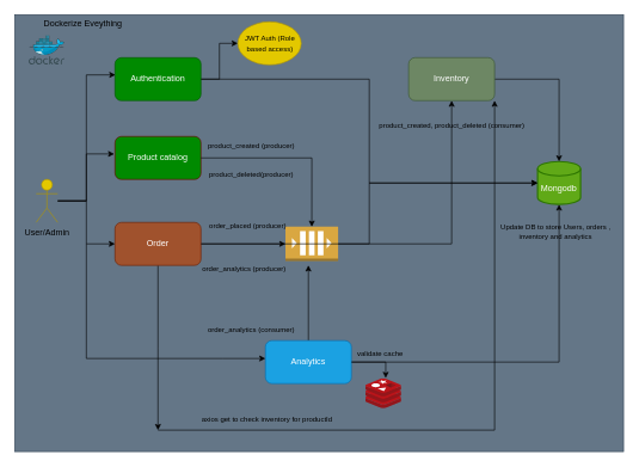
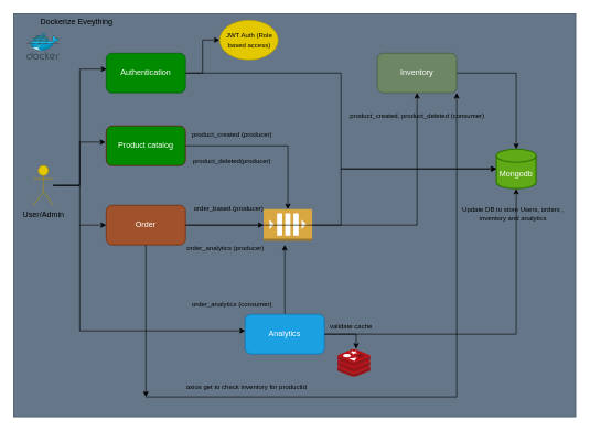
  <mxCell id="0" />
  <mxCell id="1" parent="0" />
  <mxCell id="2" value="" style="rounded=0;whiteSpace=wrap;html=1;fillColor=#647687;strokeColor=#314354;fontColor=#ffffff;" vertex="1" parent="1"><mxGeometry x="20" y="20" width="850" height="610" as="geometry" /></mxCell>
  <mxCell id="3" style="edgeStyle=orthogonalEdgeStyle;rounded=0;orthogonalLoop=1;jettySize=auto;html=1;" edge="1" parent="1" source="4" target="10"><mxGeometry relative="1" as="geometry"><Array as="points"><mxPoint x="120" y="280" /><mxPoint x="120" y="340" /></Array></mxGeometry></mxCell>
  <mxCell id="4" value="User/Admin&lt;div&gt;&lt;br&gt;&lt;/div&gt;" style="shape=umlActor;verticalLabelPosition=bottom;verticalAlign=top;html=1;outlineConnect=0;fillColor=#e3c800;fontColor=#000000;strokeColor=#B09500;" vertex="1" parent="1"><mxGeometry x="50" y="250" width="30" height="60" as="geometry" /></mxCell>
  <mxCell id="5" style="edgeStyle=orthogonalEdgeStyle;rounded=0;orthogonalLoop=1;jettySize=auto;html=1;" edge="1" parent="1" source="6" target="35"><mxGeometry relative="1" as="geometry" /></mxCell>
  <mxCell id="6" value="Authentication" style="rounded=1;whiteSpace=wrap;html=1;fillColor=#008a00;fontColor=#ffffff;strokeColor=#005700;" vertex="1" parent="1"><mxGeometry x="160" y="80" width="120" height="60" as="geometry" /></mxCell>
  <mxCell id="7" value="Product catalog" style="rounded=1;whiteSpace=wrap;html=1;fillColor=#008a00;fontColor=#ffffff;strokeColor=#6F0000;" vertex="1" parent="1"><mxGeometry x="160" y="190" width="120" height="60" as="geometry" /></mxCell>
  <mxCell id="8" style="edgeStyle=orthogonalEdgeStyle;rounded=0;orthogonalLoop=1;jettySize=auto;html=1;" edge="1" parent="1" source="10" target="16"><mxGeometry relative="1" as="geometry" /></mxCell>
  <mxCell id="9" style="edgeStyle=orthogonalEdgeStyle;rounded=0;orthogonalLoop=1;jettySize=auto;html=1;" edge="1" parent="1" source="10"><mxGeometry relative="1" as="geometry"><mxPoint x="220" y="600" as="targetPoint" /></mxGeometry></mxCell>
  <mxCell id="10" value="Order" style="rounded=1;whiteSpace=wrap;html=1;fillColor=#a0522d;fontColor=#ffffff;strokeColor=#6D1F00;" vertex="1" parent="1"><mxGeometry x="160" y="310" width="120" height="60" as="geometry" /></mxCell>
  <mxCell id="11" style="edgeStyle=orthogonalEdgeStyle;rounded=0;orthogonalLoop=1;jettySize=auto;html=1;" edge="1" parent="1" source="14"><mxGeometry relative="1" as="geometry"><mxPoint x="430" y="370" as="targetPoint" /></mxGeometry></mxCell>
  <mxCell id="12" style="edgeStyle=orthogonalEdgeStyle;rounded=0;orthogonalLoop=1;jettySize=auto;html=1;" edge="1" parent="1" target="14"><mxGeometry relative="1" as="geometry"><mxPoint x="120" y="500" as="sourcePoint" /><Array as="points"><mxPoint x="310" y="500" /><mxPoint x="310" y="500" /></Array></mxGeometry></mxCell>
  <mxCell id="13" style="edgeStyle=orthogonalEdgeStyle;rounded=0;orthogonalLoop=1;jettySize=auto;html=1;" edge="1" parent="1" source="14" target="36"><mxGeometry relative="1" as="geometry" /></mxCell>
  <mxCell id="14" value="Analytics" style="rounded=1;whiteSpace=wrap;html=1;fillColor=#1ba1e2;fontColor=#ffffff;strokeColor=#006EAF;" vertex="1" parent="1"><mxGeometry x="370" y="475" width="120" height="60" as="geometry" /></mxCell>
  <mxCell id="15" style="edgeStyle=orthogonalEdgeStyle;rounded=0;orthogonalLoop=1;jettySize=auto;html=1;entryX=0.5;entryY=1;entryDx=0;entryDy=0;" edge="1" parent="1" source="16" target="24"><mxGeometry relative="1" as="geometry" /></mxCell>
  <mxCell id="16" value="" style="outlineConnect=0;dashed=0;verticalLabelPosition=bottom;verticalAlign=top;align=center;html=1;shape=mxgraph.aws3.queue;fillColor=#D9A741;gradientColor=none;" vertex="1" parent="1"><mxGeometry x="398" y="316" width="73.5" height="48" as="geometry" /></mxCell>
- <mxCell id="17" value="&lt;font style=&quot;font-size: 10px;&quot;&gt;order_placed (producer)&lt;/font&gt;" style="text;html=1;align=center;verticalAlign=middle;resizable=0;points=[];autosize=1;strokeColor=none;fillColor=none;" vertex="1" parent="1"><mxGeometry x="280" y="300" width="130" height="30" as="geometry" /></mxCell>
+ <mxCell id="17" value="&lt;font style=&quot;font-size: 10px;&quot;&gt;order_based (producer)&lt;/font&gt;" style="text;html=1;align=center;verticalAlign=middle;resizable=0;points=[];autosize=1;strokeColor=none;fillColor=none;" vertex="1" parent="1"><mxGeometry x="280" y="300" width="130" height="30" as="geometry" /></mxCell>
  <mxCell id="18" value="order_analytics (consumer)" style="text;html=1;align=center;verticalAlign=middle;resizable=0;points=[];autosize=1;strokeColor=none;fillColor=none;fontSize=10;" vertex="1" parent="1"><mxGeometry x="280" y="445" width="140" height="30" as="geometry" /></mxCell>
  <mxCell id="19" value="&lt;font style=&quot;font-size: 10px;&quot;&gt;order_analytics (producer)&lt;/font&gt;" style="text;html=1;align=center;verticalAlign=middle;resizable=0;points=[];autosize=1;strokeColor=none;fillColor=none;" vertex="1" parent="1"><mxGeometry x="270" y="360" width="140" height="30" as="geometry" /></mxCell>
  <mxCell id="20" style="edgeStyle=orthogonalEdgeStyle;rounded=0;orthogonalLoop=1;jettySize=auto;html=1;entryX=0.5;entryY=0;entryDx=0;entryDy=0;entryPerimeter=0;" edge="1" parent="1" source="7" target="16"><mxGeometry relative="1" as="geometry" /></mxCell>
  <mxCell id="21" value="&lt;font style=&quot;font-size: 10px;&quot;&gt;product_created (producer)&lt;/font&gt;" style="text;html=1;align=center;verticalAlign=middle;resizable=0;points=[];autosize=1;strokeColor=none;fillColor=none;" vertex="1" parent="1"><mxGeometry x="280" y="188" width="140" height="30" as="geometry" /></mxCell>
  <mxCell id="22" value="&lt;font style=&quot;font-size: 10px;&quot;&gt;product_deleted(producer)&lt;/font&gt;" style="text;html=1;align=center;verticalAlign=middle;resizable=0;points=[];autosize=1;strokeColor=none;fillColor=none;" vertex="1" parent="1"><mxGeometry x="280" y="228" width="140" height="30" as="geometry" /></mxCell>
  <mxCell id="23" style="edgeStyle=orthogonalEdgeStyle;rounded=0;orthogonalLoop=1;jettySize=auto;html=1;" edge="1" parent="1" source="24" target="36"><mxGeometry relative="1" as="geometry" /></mxCell>
  <mxCell id="24" value="Inventory" style="rounded=1;whiteSpace=wrap;html=1;fillColor=#6d8764;fontColor=#ffffff;strokeColor=#3A5431;" vertex="1" parent="1"><mxGeometry x="570" y="80" width="120" height="60" as="geometry" /></mxCell>
  <mxCell id="25" value="" style="endArrow=none;html=1;rounded=0;" edge="1" parent="1"><mxGeometry width="50" height="50" relative="1" as="geometry"><mxPoint x="220" y="600" as="sourcePoint" /><mxPoint x="690" y="600" as="targetPoint" /></mxGeometry></mxCell>
  <mxCell id="26" style="edgeStyle=orthogonalEdgeStyle;rounded=0;orthogonalLoop=1;jettySize=auto;html=1;" edge="1" parent="1" target="24"><mxGeometry relative="1" as="geometry"><mxPoint x="690" y="600" as="sourcePoint" /><Array as="points"><mxPoint x="690" y="600" /></Array></mxGeometry></mxCell>
  <mxCell id="27" value="&lt;font style=&quot;font-size: 10px;&quot;&gt;axios get to check inventory for productId&lt;/font&gt;" style="text;html=1;align=center;verticalAlign=middle;resizable=0;points=[];autosize=1;strokeColor=none;fillColor=none;" vertex="1" parent="1"><mxGeometry x="266.5" y="570" width="210" height="30" as="geometry" /></mxCell>
  <mxCell id="28" value="&lt;font style=&quot;font-size: 10px;&quot;&gt;product_created, product_deleted (consumer)&lt;/font&gt;" style="text;html=1;align=center;verticalAlign=middle;resizable=0;points=[];autosize=1;strokeColor=none;fillColor=none;" vertex="1" parent="1"><mxGeometry x="515" y="160" width="230" height="30" as="geometry" /></mxCell>
  <mxCell id="29" style="edgeStyle=orthogonalEdgeStyle;rounded=0;orthogonalLoop=1;jettySize=auto;html=1;entryX=0.005;entryY=0.401;entryDx=0;entryDy=0;entryPerimeter=0;" edge="1" parent="1" source="4" target="6"><mxGeometry relative="1" as="geometry" /></mxCell>
  <mxCell id="30" style="edgeStyle=orthogonalEdgeStyle;rounded=0;orthogonalLoop=1;jettySize=auto;html=1;entryX=-0.009;entryY=0.407;entryDx=0;entryDy=0;entryPerimeter=0;" edge="1" parent="1" source="4" target="7"><mxGeometry relative="1" as="geometry" /></mxCell>
  <mxCell id="31" value="" style="endArrow=none;html=1;rounded=0;" edge="1" parent="1"><mxGeometry width="50" height="50" relative="1" as="geometry"><mxPoint x="120" y="340" as="sourcePoint" /><mxPoint x="120" y="500" as="targetPoint" /></mxGeometry></mxCell>
  <mxCell id="32" value="" style="image;sketch=0;aspect=fixed;html=1;points=[];align=center;fontSize=12;image=img/lib/mscae/Cache_Redis_Product.svg;" vertex="1" parent="1"><mxGeometry x="510" y="528" width="50" height="42" as="geometry" /></mxCell>
  <mxCell id="33" style="edgeStyle=orthogonalEdgeStyle;rounded=0;orthogonalLoop=1;jettySize=auto;html=1;entryX=0.559;entryY=-0.018;entryDx=0;entryDy=0;entryPerimeter=0;" edge="1" parent="1" source="14" target="32"><mxGeometry relative="1" as="geometry" /></mxCell>
  <mxCell id="34" value="&lt;font style=&quot;font-size: 10px;&quot;&gt;validate cache&lt;/font&gt;" style="text;html=1;align=center;verticalAlign=middle;resizable=0;points=[];autosize=1;strokeColor=none;fillColor=none;" vertex="1" parent="1"><mxGeometry x="485" y="478" width="90" height="30" as="geometry" /></mxCell>
  <mxCell id="35" value="&lt;font style=&quot;font-size: 10px;&quot;&gt;JWT Auth (Role based access)&lt;/font&gt;" style="ellipse;whiteSpace=wrap;html=1;fillColor=#e3c800;fontColor=#000000;strokeColor=#B09500;" vertex="1" parent="1"><mxGeometry x="331.5" y="30" width="88.5" height="60" as="geometry" /></mxCell>
  <mxCell id="36" value="&lt;div&gt;&lt;br&gt;Mongodb&lt;/div&gt;" style="strokeWidth=2;html=1;shape=mxgraph.flowchart.database;whiteSpace=wrap;fillColor=#60a917;fontColor=#ffffff;strokeColor=#2D7600;" vertex="1" parent="1"><mxGeometry x="750" y="225" width="60" height="60" as="geometry" /></mxCell>
  <mxCell id="37" style="edgeStyle=orthogonalEdgeStyle;rounded=0;orthogonalLoop=1;jettySize=auto;html=1;entryX=0;entryY=0.5;entryDx=0;entryDy=0;entryPerimeter=0;" edge="1" parent="1" source="6" target="36"><mxGeometry relative="1" as="geometry" /></mxCell>
  <mxCell id="38" style="edgeStyle=orthogonalEdgeStyle;rounded=0;orthogonalLoop=1;jettySize=auto;html=1;entryX=0;entryY=0.5;entryDx=0;entryDy=0;entryPerimeter=0;" edge="1" parent="1" source="10" target="36"><mxGeometry relative="1" as="geometry" /></mxCell>
  <mxCell id="39" value="&lt;font style=&quot;font-size: 10px;&quot;&gt;Update DB to store Users, orders ,&lt;br&gt;inventory and analytics&lt;/font&gt;&lt;div&gt;&lt;br&gt;&lt;/div&gt;" style="text;html=1;align=center;verticalAlign=middle;resizable=0;points=[];autosize=1;strokeColor=none;fillColor=none;" vertex="1" parent="1"><mxGeometry x="685" y="300" width="180" height="60" as="geometry" /></mxCell>
  <mxCell id="40" value="Dockerize Eveything&lt;div&gt;&lt;br&gt;&lt;/div&gt;" style="text;html=1;align=center;verticalAlign=middle;resizable=0;points=[];autosize=1;strokeColor=none;fillColor=none;" vertex="1" parent="1"><mxGeometry x="50" y="20" width="130" height="40" as="geometry" /></mxCell>
  <mxCell id="41" value="" style="image;sketch=0;aspect=fixed;html=1;points=[];align=center;fontSize=12;image=img/lib/mscae/Docker.svg;" vertex="1" parent="1"><mxGeometry x="40" y="49" width="50" height="41" as="geometry" /></mxCell>
